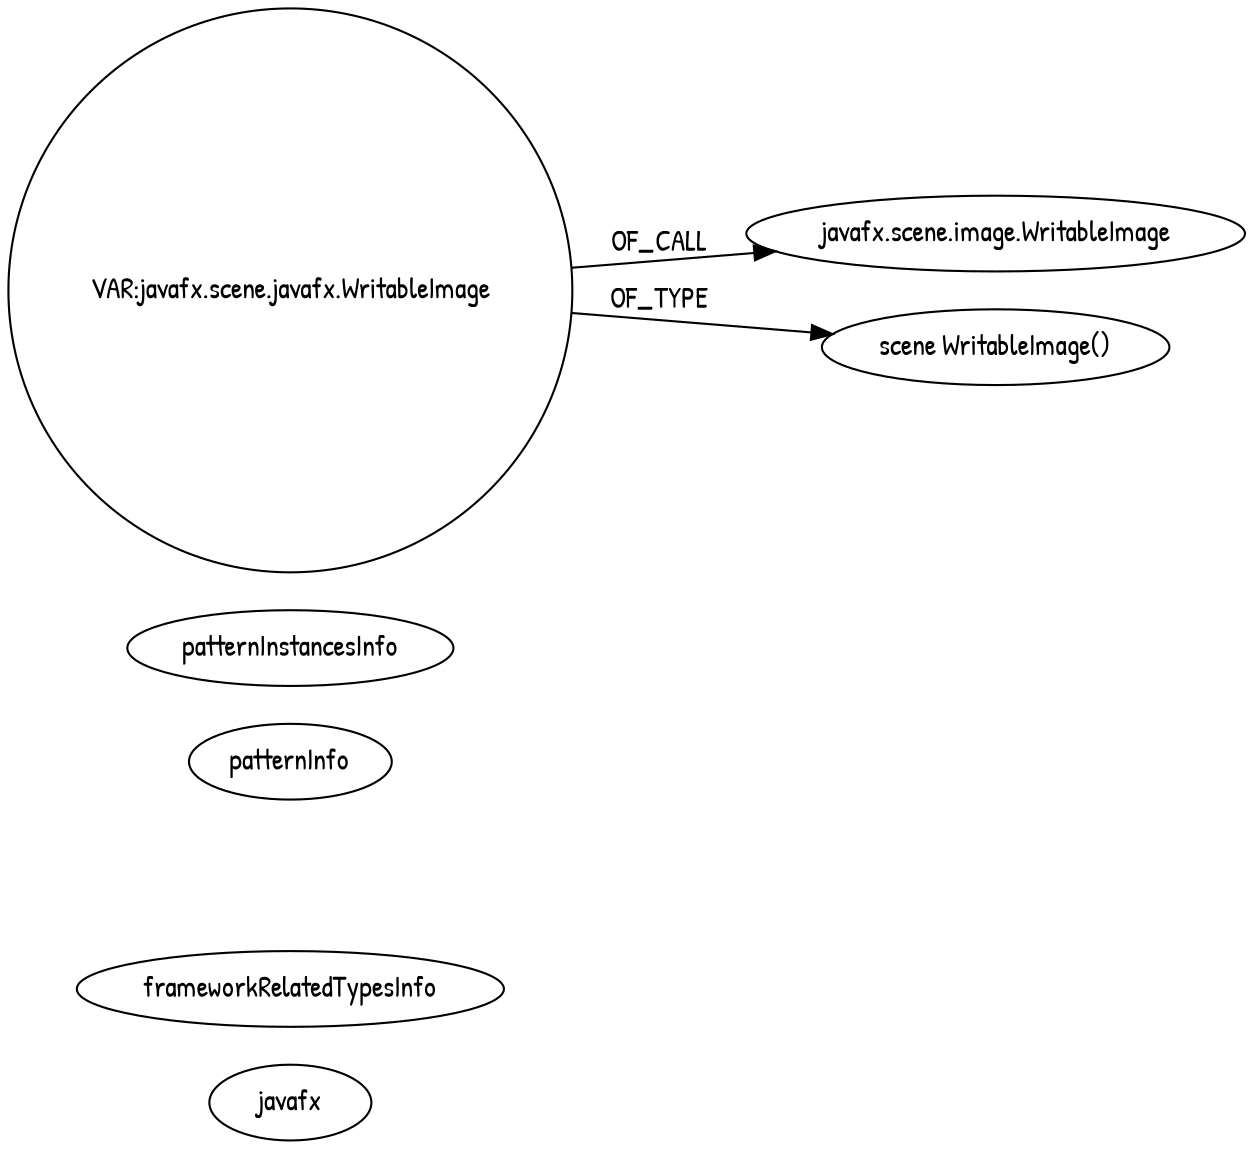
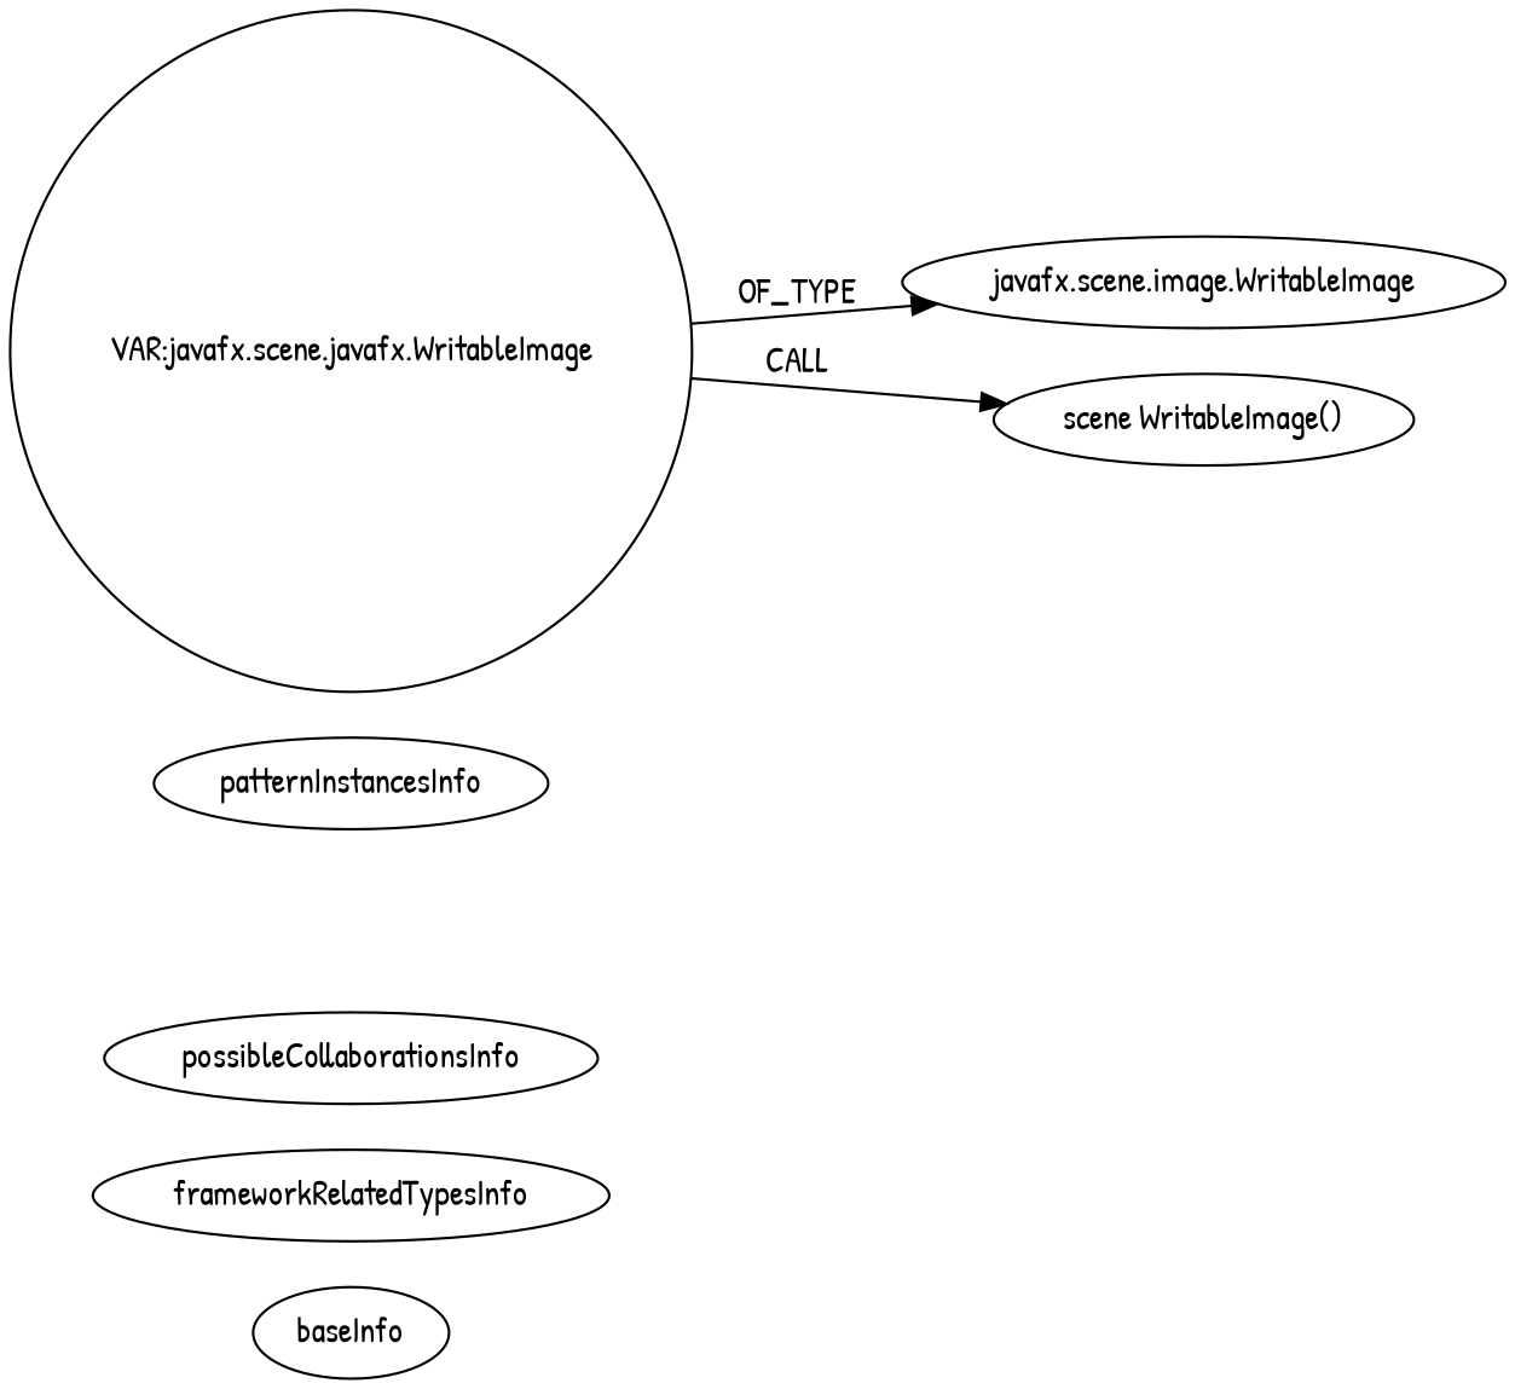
  digraph {
    fontname="Patrick Hand"
    rankdir=LR
    node [fontname="Patrick Hand"]
    edge [fontname="Patrick Hand"]
-   baseInfo [category=pattern graphId=3938 isAnonymous=false possibleRelation=false label=javafx]
+   baseInfo [category=pattern graphId=3938 isAnonymous=false possibleRelation=false]
    frameworkRelatedTypesInfo
-   patternInfo [frequency=2.0 patternRootClient=null]
+   possibleCollaborationsInfo
    patternInstancesInfo [0="HioLeong-DrawApp~/HioLeong-DrawApp/DrawApp-master/src/main/java/comp2013/hleong/drawapp/DrawApp.java~DrawApp~524" 1="Hannibal0416-BackgroundRemoval~/Hannibal0416-BackgroundRemoval/BackgroundRemoval-master/BackgroundRemoval/src/main/java/com/sylksoft/img/backremoval/BackgroundViewer.java~BackgroundViewer~520"]
    n6 [isFrameworkType=false label="javafx.scene.image.WritableImage" vertexType=FRAMEWORK_CLASS_TYPE]
    n7 [isFrameworkType=false label="VAR:javafx.scene.javafx.WritableImage" shape=circle vertexType=VARIABLE_EXPRESION]
    n8 [isFrameworkType=false label="scene WritableImage()" vertexType=CONSTRUCTOR_CALL]
-   n7 -> n6 [label=OF_CALL]
-   n7 -> n8 [label=OF_TYPE]
+   n7 -> n6 [label=OF_TYPE]
+   n7 -> n8 [label=CALL]
  }
